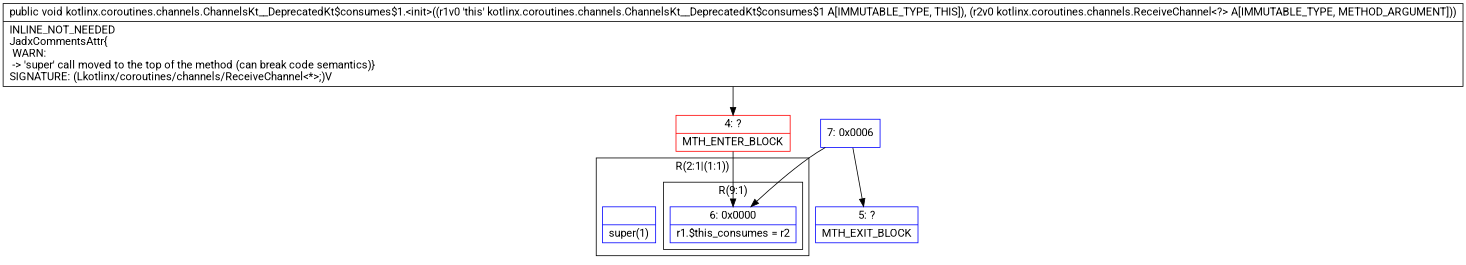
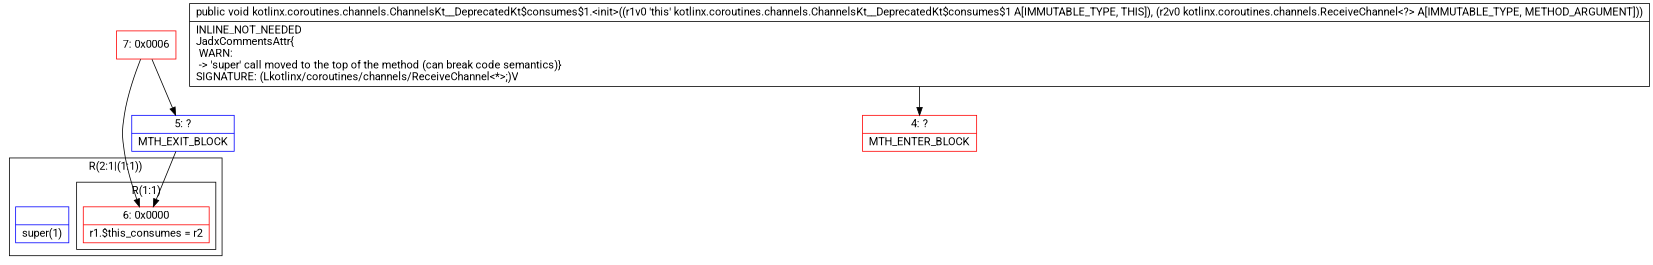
  digraph {
    fontname=Roboto
    node [color=blue fontname=Roboto shape=record]
    edge [fontname=Roboto]
-   n1 [label="{6\:\ 0x0000|r1.$this_consumes = r2\l}"]
+   n1 [color=red label="{6\:\ 0x0000|r1.$this_consumes = r2\l}"]
    n2 [label="{|super(1)\l}"]
-   n3 [label="{7\:\ 0x0006}"]
+   n3 [color=red label="{7\:\ 0x0006}"]
    n4 [label="{5\:\ ?|MTH_EXIT_BLOCK\l}"]
    n5 [color=red label="{4\:\ ?|MTH_ENTER_BLOCK\l}"]
    n6 [label="{public void kotlinx.coroutines.channels.ChannelsKt__DeprecatedKt$consumes$1.\<init\>((r1v0 'this' kotlinx.coroutines.channels.ChannelsKt__DeprecatedKt$consumes$1 A[IMMUTABLE_TYPE, THIS]), (r2v0 kotlinx.coroutines.channels.ReceiveChannel\<?\> A[IMMUTABLE_TYPE, METHOD_ARGUMENT]))  | INLINE_NOT_NEEDED\lJadxCommentsAttr\{\l WARN: \l \-\> 'super' call moved to the top of the method (can break code semantics)\}\lSIGNATURE: (Lkotlinx\/coroutines\/channels\/ReceiveChannel\<*\>;)V\l}" color=""]
    subgraph cluster_1 {
      label="R(2:1|(1:1))"
      n2
      subgraph cluster_2 {
-       label="R(9:1)"
+       label="R(1:1)"
        n1
      }
    }
    n3 -> n1
    n3 -> n4
-   n5 -> n1
+   n4 -> n1
    n6 -> n5
  }
